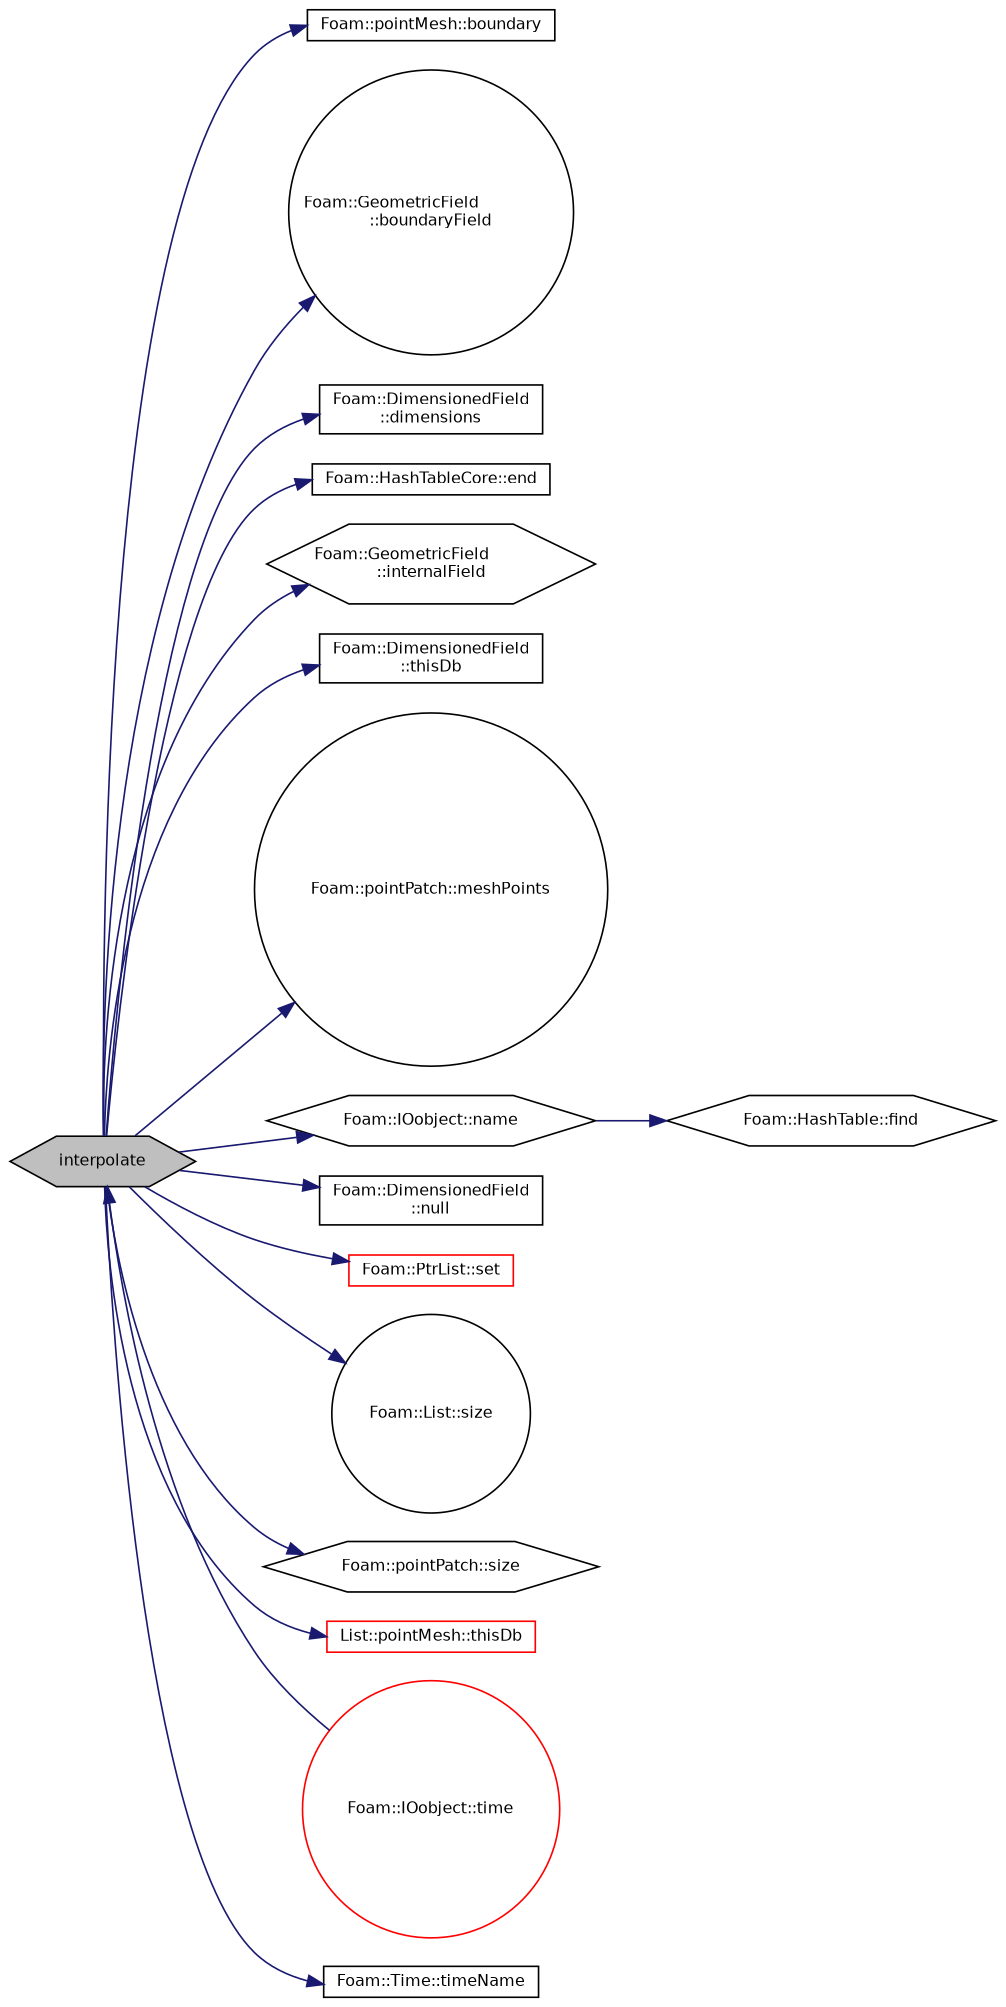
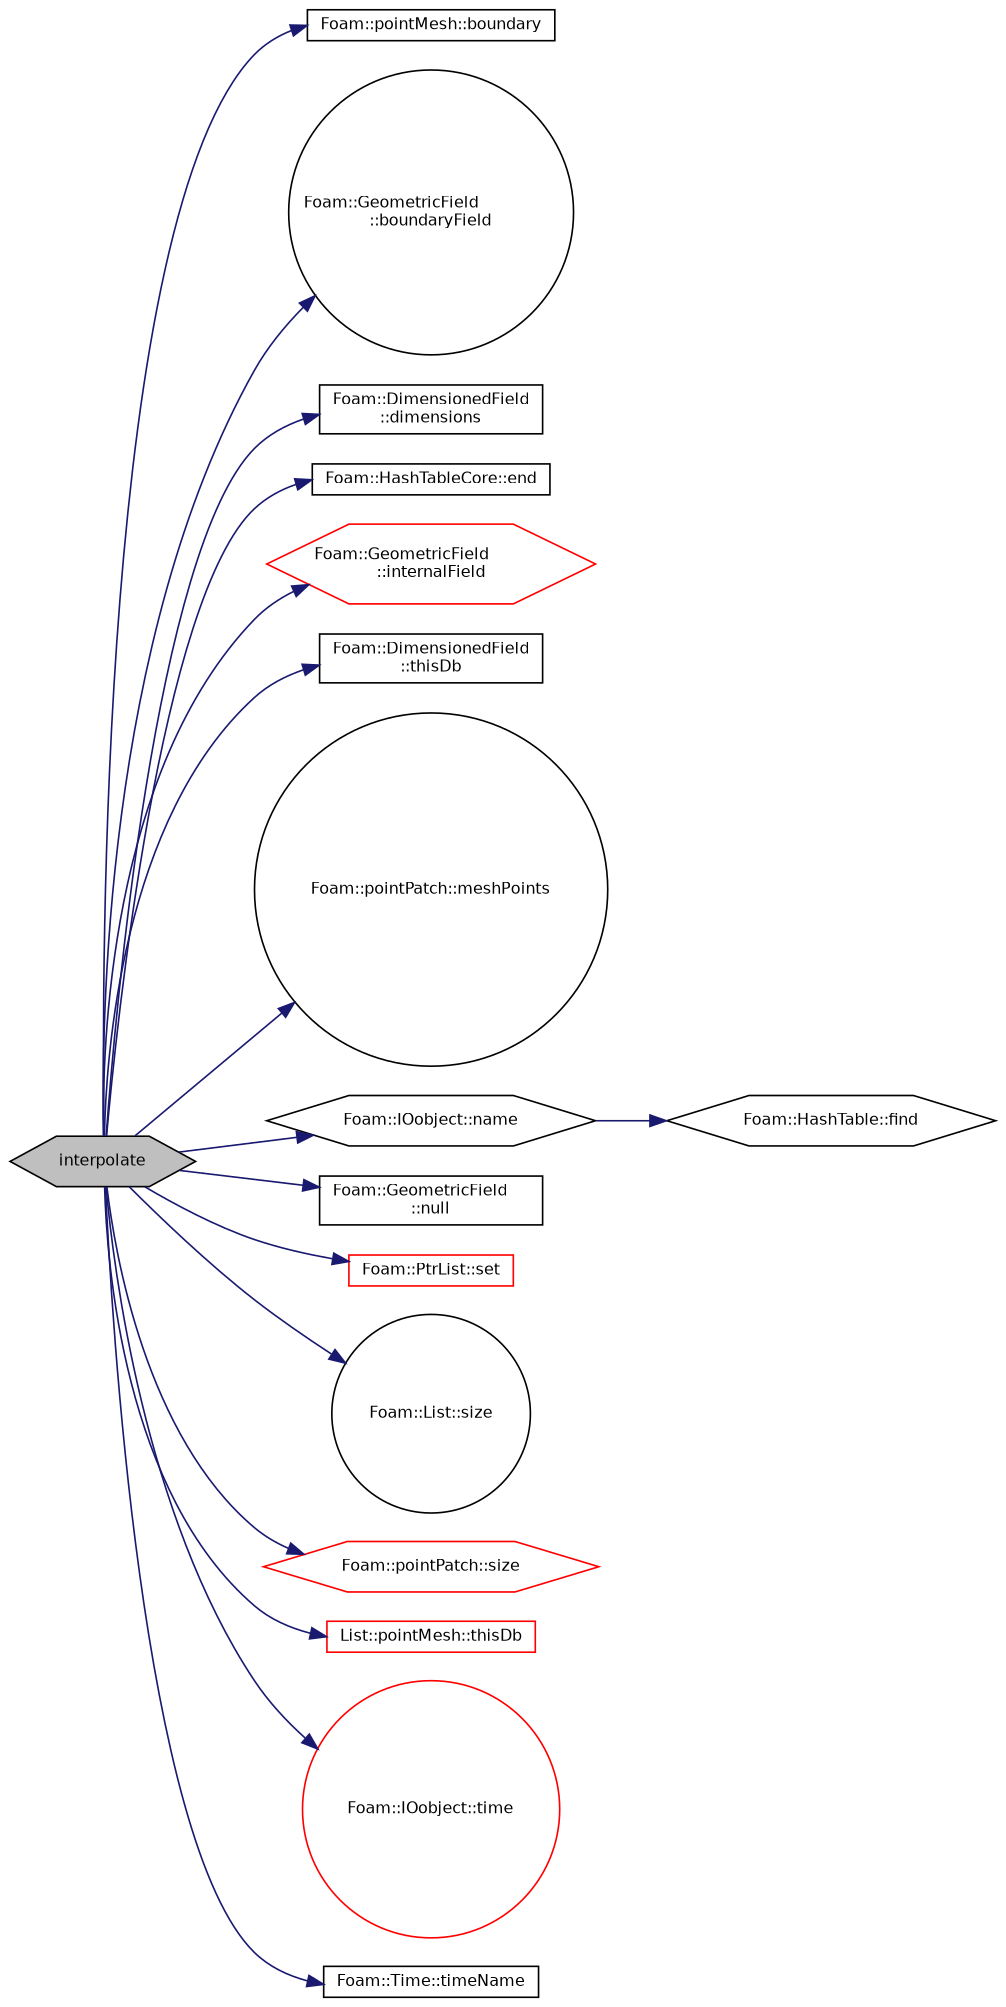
  digraph {
    rankdir=LR
    node [color=black fontname=Helvetica fontsize=10 shape=box]
    edge [color=midnightblue fontname=Helvetica fontsize=10 labelfontname=Helvetica labelfontsize=10 style=solid]
    n1 [fillcolor=grey75 fontcolor=black height=0.2 label=interpolate shape=hexagon style=filled width=0.4]
    n2 [height=0.2 label="Foam::pointMesh::boundary" width=0.4]
    n3 [height=0.2 label="Foam::GeometricField\l::boundaryField" shape=circle width=0.4]
    n4 [height=0.2 label="Foam::DimensionedField\l::dimensions" width=0.4]
    n5 [height=0.2 label="Foam::HashTableCore::end" width=0.4]
-   n6 [height=0.2 label="Foam::GeometricField\l::internalField" shape=hexagon width=0.4]
+   n6 [color=red height=0.2 label="Foam::GeometricField\l::internalField" shape=hexagon width=0.4]
    n7 [height=0.2 label="Foam::DimensionedField\l::thisDb" width=0.4]
    n8 [height=0.2 label="Foam::pointPatch::meshPoints" shape=circle width=0.4]
    n9 [height=0.2 label="Foam::IOobject::name" shape=hexagon width=0.4]
-   n10 [height=0.2 label="Foam::DimensionedField\l::null" width=0.4]
+   n10 [height=0.2 label="Foam::GeometricField\l::null" width=0.4]
    n11 [color=red height=0.2 label="Foam::PtrList::set" width=0.4]
    n12 [height=0.2 label="Foam::List::size" shape=circle width=0.4]
-   n13 [height=0.2 label="Foam::pointPatch::size" shape=hexagon width=0.4]
+   n13 [color=red height=0.2 label="Foam::pointPatch::size" shape=hexagon width=0.4]
    n14 [color=red height=0.2 label="List::pointMesh::thisDb" width=0.4]
    n15 [color=red height=0.2 label="Foam::IOobject::time" shape=circle width=0.4]
    n16 [height=0.2 label="Foam::Time::timeName" width=0.4]
    n17 [height=0.2 label="Foam::HashTable::find" shape=hexagon width=0.4]
    n1 -> n2
    n1 -> n3
    n1 -> n4
    n1 -> n5
    n1 -> n6
    n1 -> n7
    n1 -> n8
    n1 -> n9
    n1 -> n10
    n1 -> n11
    n1 -> n12
    n1 -> n13
    n1 -> n14
-   n15 -> n1
+   n1 -> n15
    n1 -> n16
    n9 -> n17
  }
